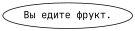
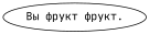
  digraph {
    fontname="JetBrains Mono"
-   n1 [color="#000000" fillcolor="#FFFFFF" label="Вы едите фрукт." style=filled fontname="JetBrains Mono"]
+   n1 [color="#000000" fillcolor="#FFFFFF" label="Вы фрукт фрукт." style=filled fontname="JetBrains Mono"]
  }
